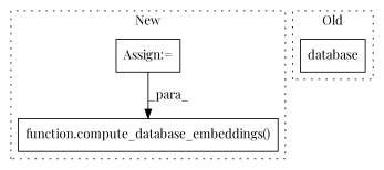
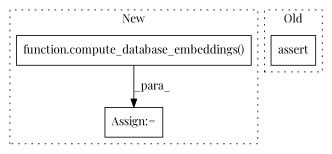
  digraph {
    fontname="Playfair Display"
    node [shape=box fontname="Playfair Display"]
    n1 [a=75 l="28,1" label="function.compute_database_embeddings()" s="5212,5426"]
    n2 [a=68 l=22 label="Assign:=" s=5190]
-   n3 [a=65 l=7 label=database s=4646]
+   n3 [a=65 l=7 label=assert s=4646]
    subgraph cluster_1 {
      label=New
      style=dotted
      n1
      n2
    }
    subgraph cluster_2 {
      label=Old
      style=dotted
      n3
    }
-   n2 -> n1 [label=_para_ fontname="Playfair Display"]
+   n1 -> n2 [label=_para_ fontname="Playfair Display"]
  }
